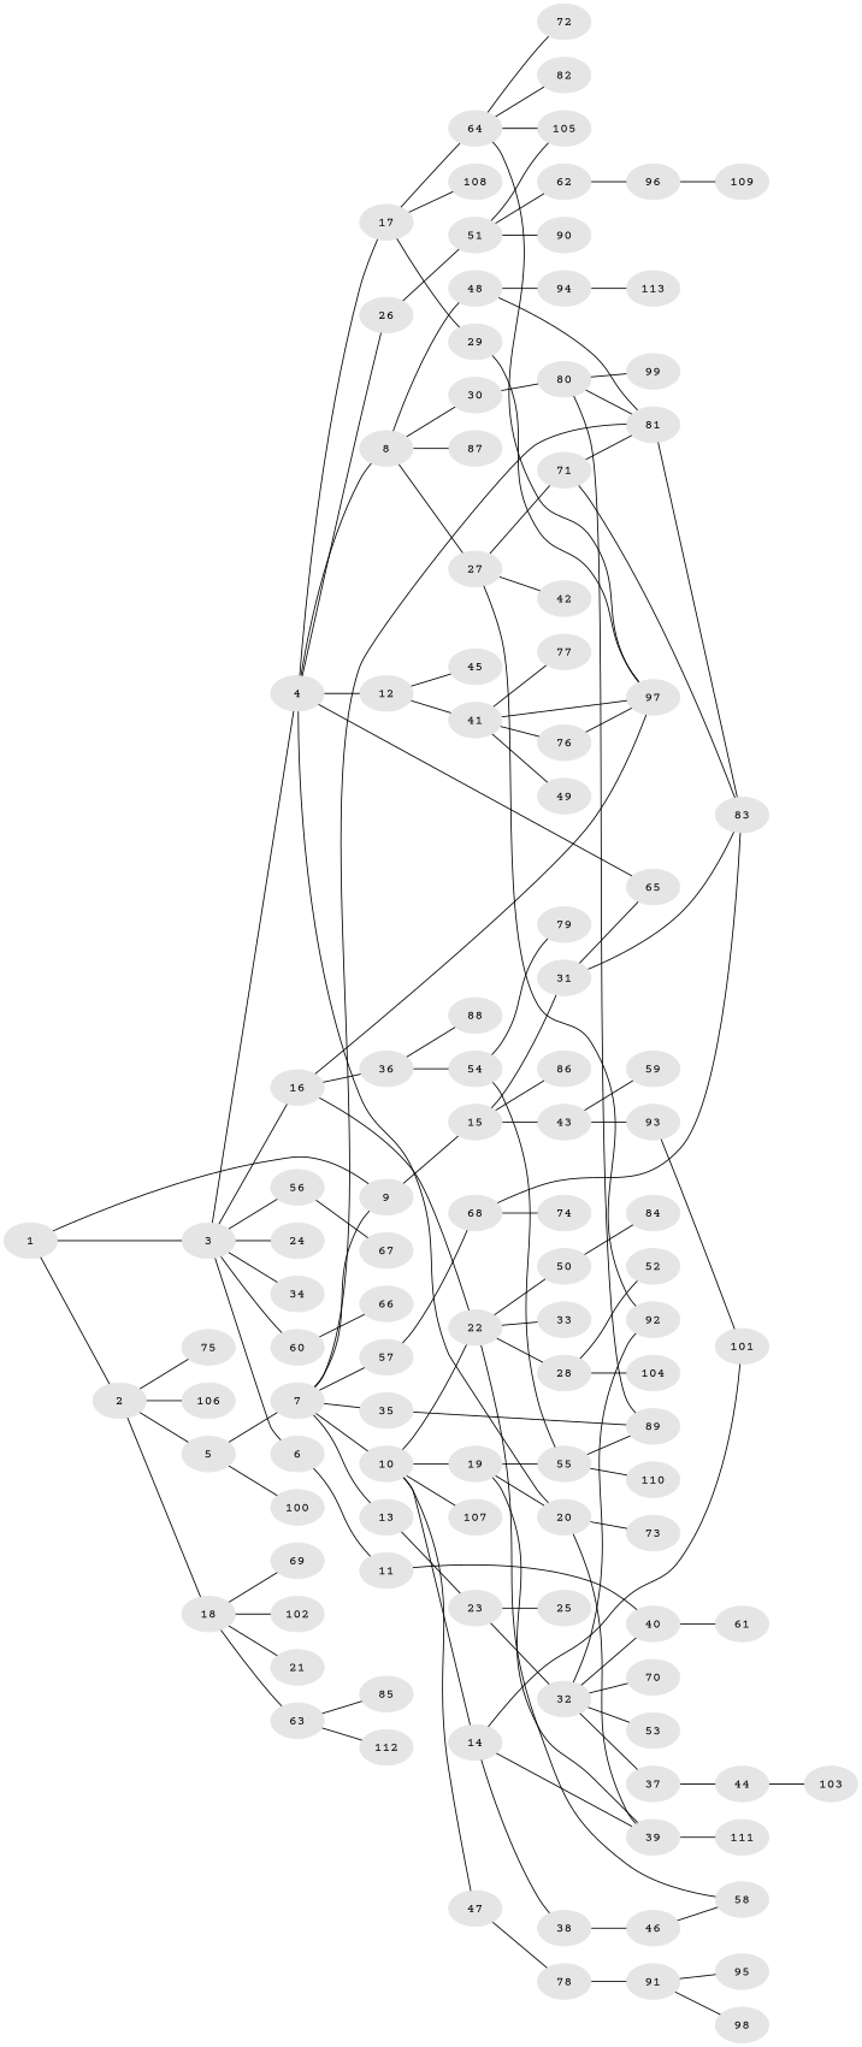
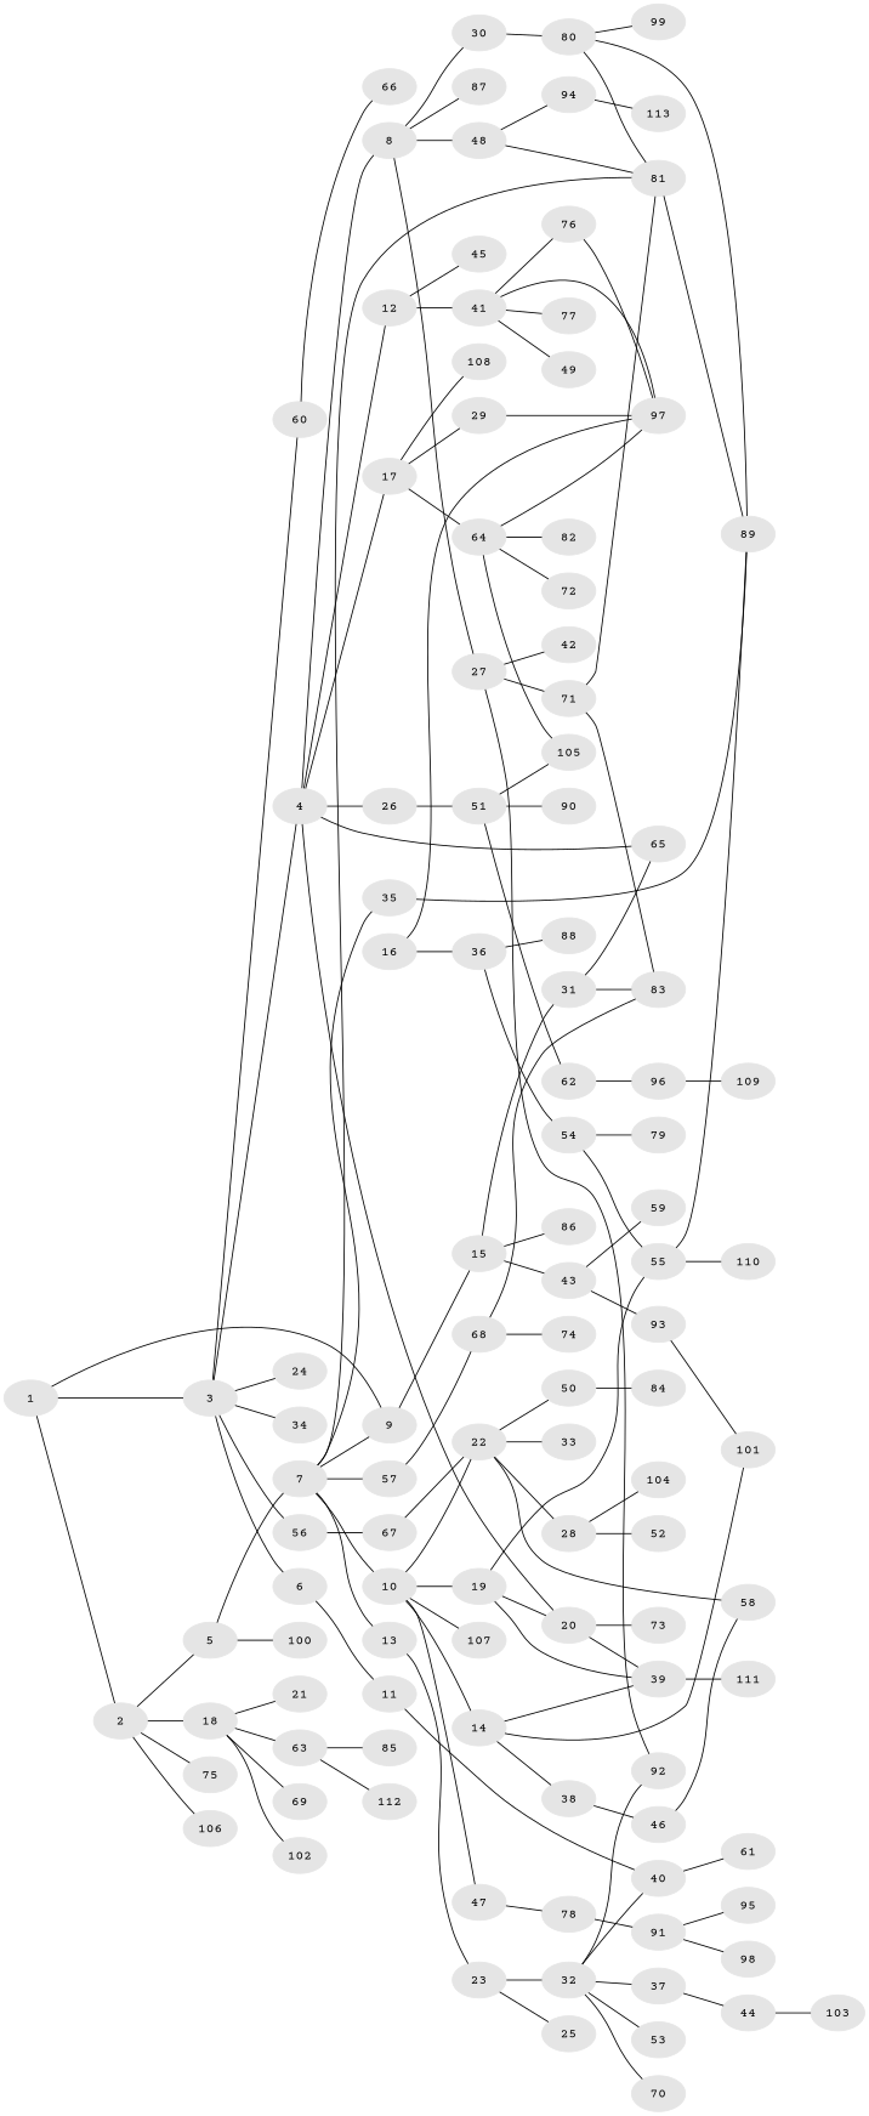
  graph {
    fontname="Courier Prime"
    rankdir=LR
    node [color=gray90 fontname="Courier Prime" style=filled]
    edge [fontname="Courier Prime"]
    1
    2
    3
    9
    5
    18
    75
    106
    4
    6
    16
    24
    34
    56
    60
    15
    7
    100
    21
    63
    69
    102
    8
    12
    17
    20
    26
    65
    11
    22
    36
    97
    67
    66
    27
    30
    48
    87
    41
    45
    29
    64
    108
    39
    73
    51
    10
    13
    35
    57
    81
    40
    14
    19
    47
    107
    23
    89
    68
    42
    71
    92
    80
    94
    31
    43
    86
    38
    101
    55
    28
    33
    50
    58
    78
    61
    49
    76
    77
    25
    32
    46
    111
    83
    59
    93
    54
    88
    105
    72
    82
    85
    112
    110
    52
    104
    84
    37
    53
    70
    62
    90
    99
    44
    79
    103
    91
    113
    96
    74
    109
    95
    98
    1 -- 2
    1 -- 3
    1 -- 9
    2 -- 5
    2 -- 18
    2 -- 75
    2 -- 106
    3 -- 4
    3 -- 6
-   3 -- 16
    3 -- 24
    3 -- 34
    3 -- 56
    3 -- 60
    9 -- 15
    5 -- 7
    5 -- 100
    18 -- 21
    18 -- 63
    18 -- 69
    18 -- 102
    4 -- 8
    4 -- 12
    4 -- 17
    4 -- 20
    4 -- 26
    4 -- 65
    6 -- 11
-   16 -- 22
+   67 -- 22
    16 -- 36
    16 -- 97
    56 -- 67
    60 -- 66
    15 -- 31
    15 -- 43
    15 -- 86
    7 -- 9
    7 -- 10
    7 -- 13
    7 -- 35
    7 -- 57
    7 -- 81
    63 -- 85
    63 -- 112
    8 -- 27
    8 -- 30
    8 -- 48
    8 -- 87
    12 -- 41
    12 -- 45
    17 -- 29
    17 -- 64
    17 -- 108
    20 -- 39
    20 -- 73
    26 -- 51
    11 -- 40
    22 -- 28
    22 -- 33
    22 -- 50
    22 -- 58
    36 -- 54
    36 -- 88
    27 -- 42
    27 -- 71
    27 -- 92
    30 -- 80
    48 -- 81
    48 -- 94
    41 -- 97
    41 -- 49
    41 -- 76
    41 -- 77
    29 -- 97
    64 -- 97
    64 -- 105
    64 -- 72
    64 -- 82
    39 -- 111
    51 -- 105
    51 -- 62
    51 -- 90
    10 -- 22
    10 -- 14
    10 -- 19
    10 -- 47
    10 -- 107
    13 -- 23
    35 -- 89
    57 -- 68
-   81 -- 83
+   81 -- 89
    40 -- 61
    14 -- 39
    14 -- 38
    14 -- 101
    19 -- 20
    19 -- 39
    19 -- 55
    47 -- 78
    23 -- 25
    23 -- 32
    68 -- 83
    68 -- 74
    71 -- 81
    71 -- 83
    80 -- 81
    80 -- 89
    80 -- 99
    94 -- 113
    31 -- 65
    31 -- 83
    43 -- 59
    43 -- 93
    38 -- 46
    55 -- 89
    55 -- 110
    28 -- 52
    28 -- 104
    50 -- 84
    78 -- 91
    76 -- 97
    32 -- 40
    32 -- 92
    32 -- 37
    32 -- 53
    32 -- 70
    46 -- 58
    93 -- 101
    54 -- 55
    54 -- 79
    37 -- 44
    62 -- 96
    44 -- 103
    91 -- 95
    91 -- 98
    96 -- 109
  }
